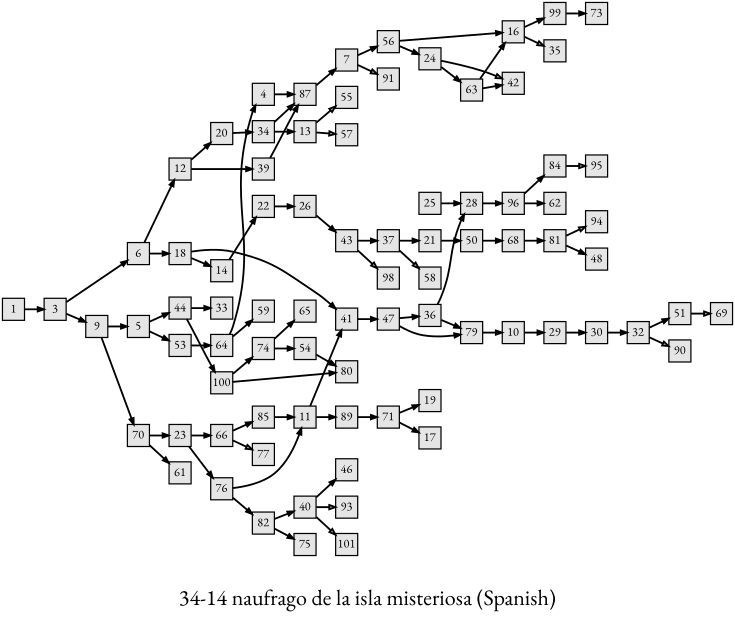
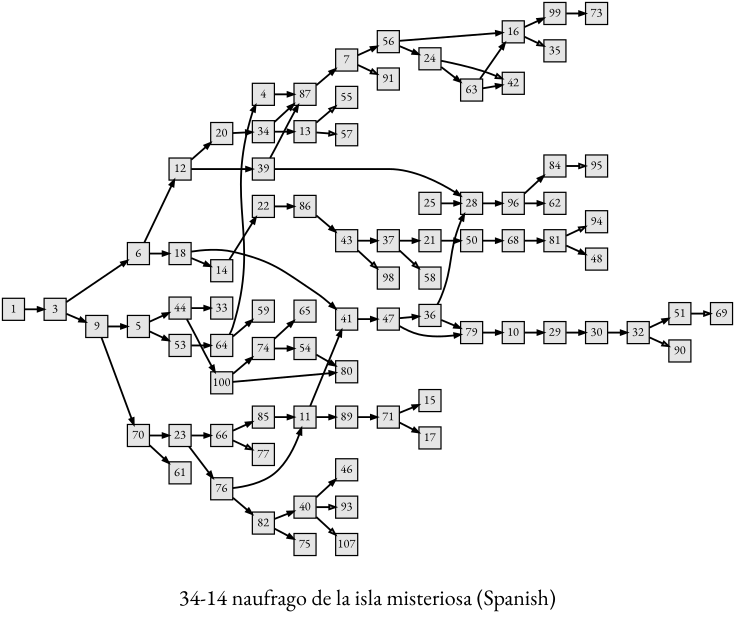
  digraph {
    fontname="EB Garamond"
    fontsize=36
    label="34-14 naufrago de la isla misteriosa (Spanish)"
    nodesep=0.35
    ordering=out
    rankdir=LR
    ranksep=0.45
    node [fillcolor=grey90 fixedsize=true fontname="EB Garamond" fontsize=20 labelfloat=true margin="0,0" penwidth=2 regular=true shape=rect style=filled]
    edge [fontname="EB Garamond" fontsize=12 labelfloat=true penwidth=3]
    1
    3
    6
    9
    12
    18
    5
    70
    20
    39
    41
    14
    44
    53
    23
    61
    4
    87
    7
    56
    91
    100
    33
    64
    74
    80
    59
    34
    28
    47
    22
    16
    24
    99
    35
    42
    63
    66
    76
    10
    29
    30
    32
    11
    89
    71
    36
    79
-   19
+   19 [label=15]
    17
    13
    96
    55
    57
-   86 [label=26]
+   86
    43
    73
    25
    37
    98
    85
    77
    82
    40
    75
    84
    62
    n68 [label=21]
    50
    68
    81
    95
    51
    90
    69
    58
    46
    93
-   101
+   101 [label=107]
    65
    54
    94
    48
    1 -> 3
    3 -> 6
    3 -> 9
    6 -> 12
    6 -> 18
    9 -> 5
    9 -> 70
    12 -> 20
    12 -> 39
    18 -> 41
    18 -> 14
    5 -> 44
    5 -> 53
    70 -> 23
    70 -> 61
    20 -> 34
    39 -> 87
+   39 -> 28
    41 -> 47
    14 -> 22
    44 -> 100
    44 -> 33
    53 -> 64
    23 -> 66
    23 -> 76
    4 -> 87
    87 -> 7
    7 -> 56
    7 -> 91 [fillcolor=grey70 fontsize=20 shape=Msquare]
    56 -> 16
    56 -> 24
    100 -> 74
    100 -> 80
    64 -> 4
    64 -> 59
    74 -> 65
    74 -> 54
    34 -> 87
    34 -> 13
    28 -> 96
    47 -> 36
    47 -> 79
    22 -> 86
    16 -> 99
    16 -> 35 [fillcolor=grey70 fontsize=20 shape=Msquare]
    24 -> 42 [fillcolor=grey70 fontsize=20 shape=Msquare]
    24 -> 63
    99 -> 73
    63 -> 16
    63 -> 42
    66 -> 85
    66 -> 77 [fillcolor=grey70 fontsize=20 shape=Msquare]
    76 -> 11
    76 -> 82
    10 -> 29
    29 -> 30
    30 -> 32
    32 -> 51
    32 -> 90 [fillcolor=grey70 fontsize=20 shape=Msquare]
    11 -> 41
    11 -> 89
    89 -> 71
    71 -> 19
    71 -> 17
    36 -> 28
    36 -> 79
    79 -> 10
    13 -> 55 [fillcolor=grey70 fontsize=20 shape=Msquare]
    13 -> 57 [fillcolor=grey70 fontsize=20 shape=Msquare]
    96 -> 84
    96 -> 62
    86 -> 43
    43 -> 37
    43 -> 98 [fillcolor=grey70 fontsize=20 shape=Msquare]
    25 -> 28
    37 -> n68
    37 -> 58 [fillcolor=grey70 fontsize=20 shape=Msquare]
    85 -> 11
    82 -> 40
    82 -> 75
    40 -> 46
    40 -> 93 [fillcolor=grey70 fontsize=20 shape=Msquare]
    40 -> 101 [fillcolor=grey70 fontsize=20 shape=Msquare]
    84 -> 95 [fillcolor=grey70 fontsize=20 shape=Msquare]
    n68 -> 50
    50 -> 68
    68 -> 81
    81 -> 94 [fillcolor=grey70 fontsize=20 shape=Msquare]
    81 -> 48
    51 -> 69 [fillcolor=grey70 fontsize=20 shape=Msquare]
    54 -> 80
  }
